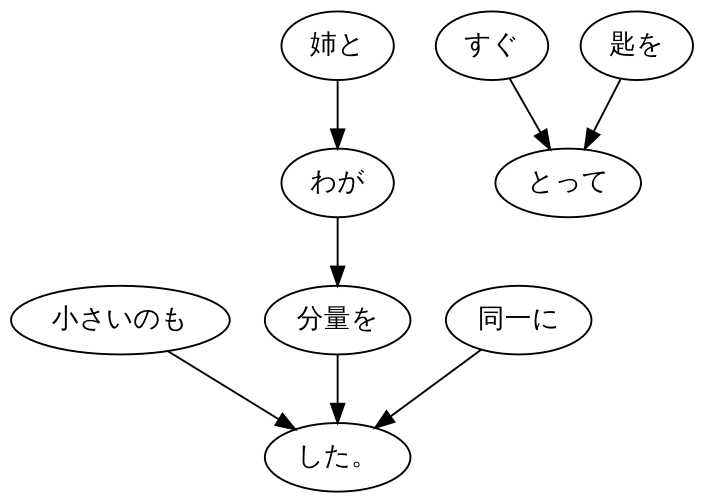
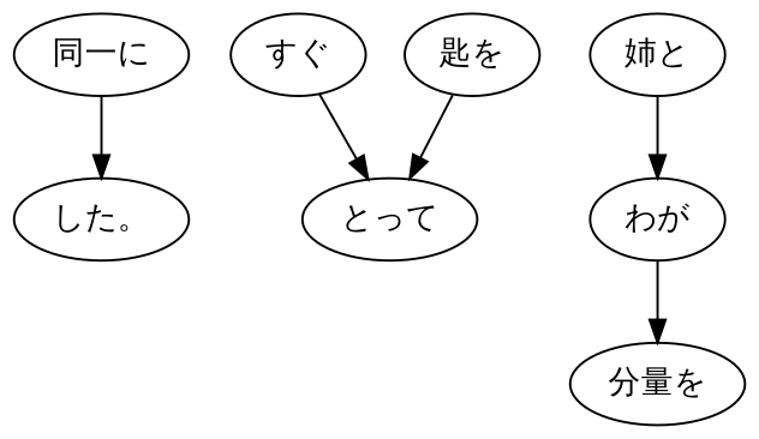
  digraph {
    fontname=Inter
    node [fontname=Inter]
    edge [fontname=Inter]
-   n1 [label="小さいのも"]
    n2 [label="した。"]
    n3 [label="すぐ"]
    n4 [label="とって"]
    n5 [label="匙を"]
    n6 [label="わが"]
    n7 [label="分量を"]
    n8 [label="姉と"]
    n9 [label="同一に"]
-   n1 -> n2
    n3 -> n4
    n5 -> n4
    n6 -> n7
-   n7 -> n2
    n8 -> n6
    n9 -> n2
  }
